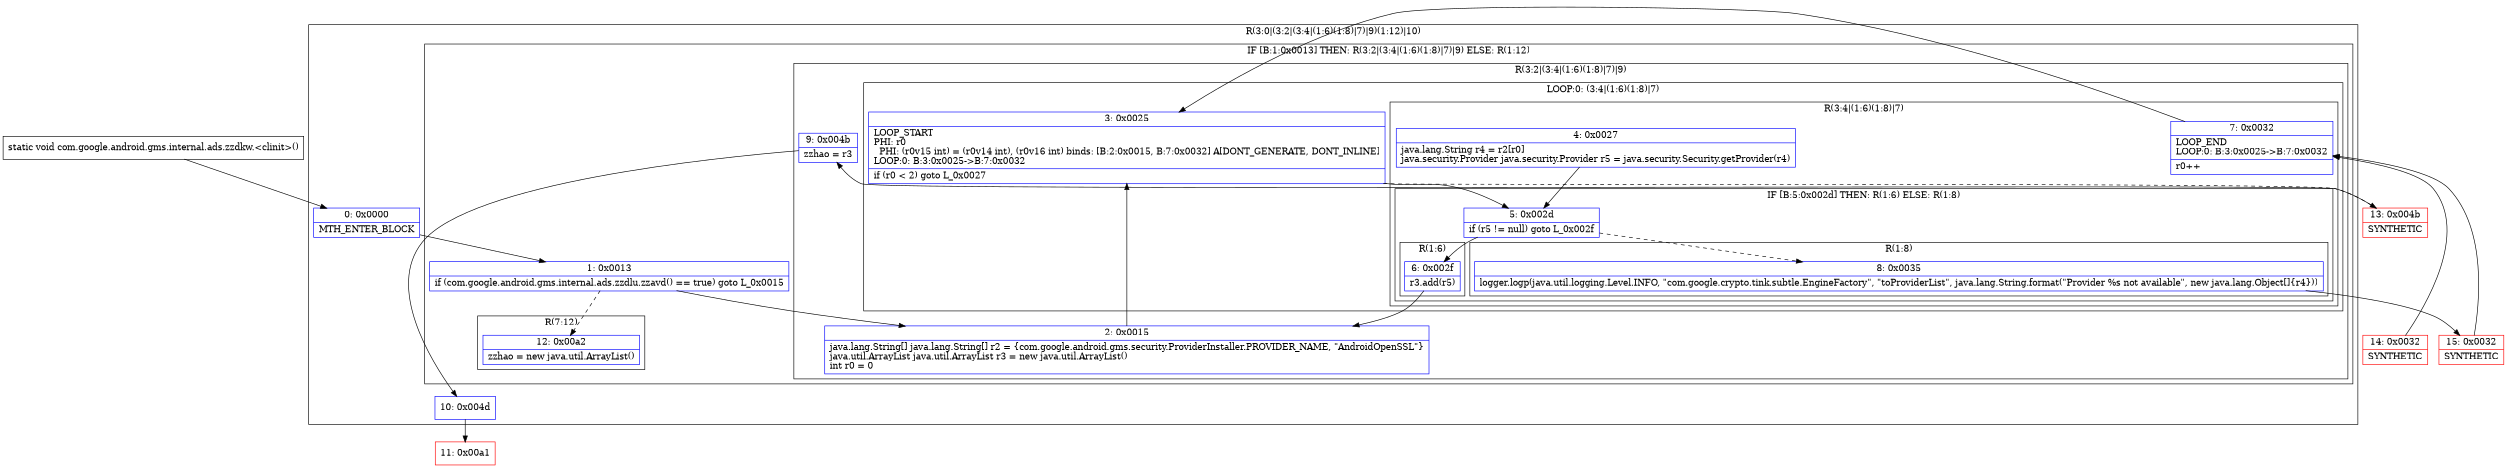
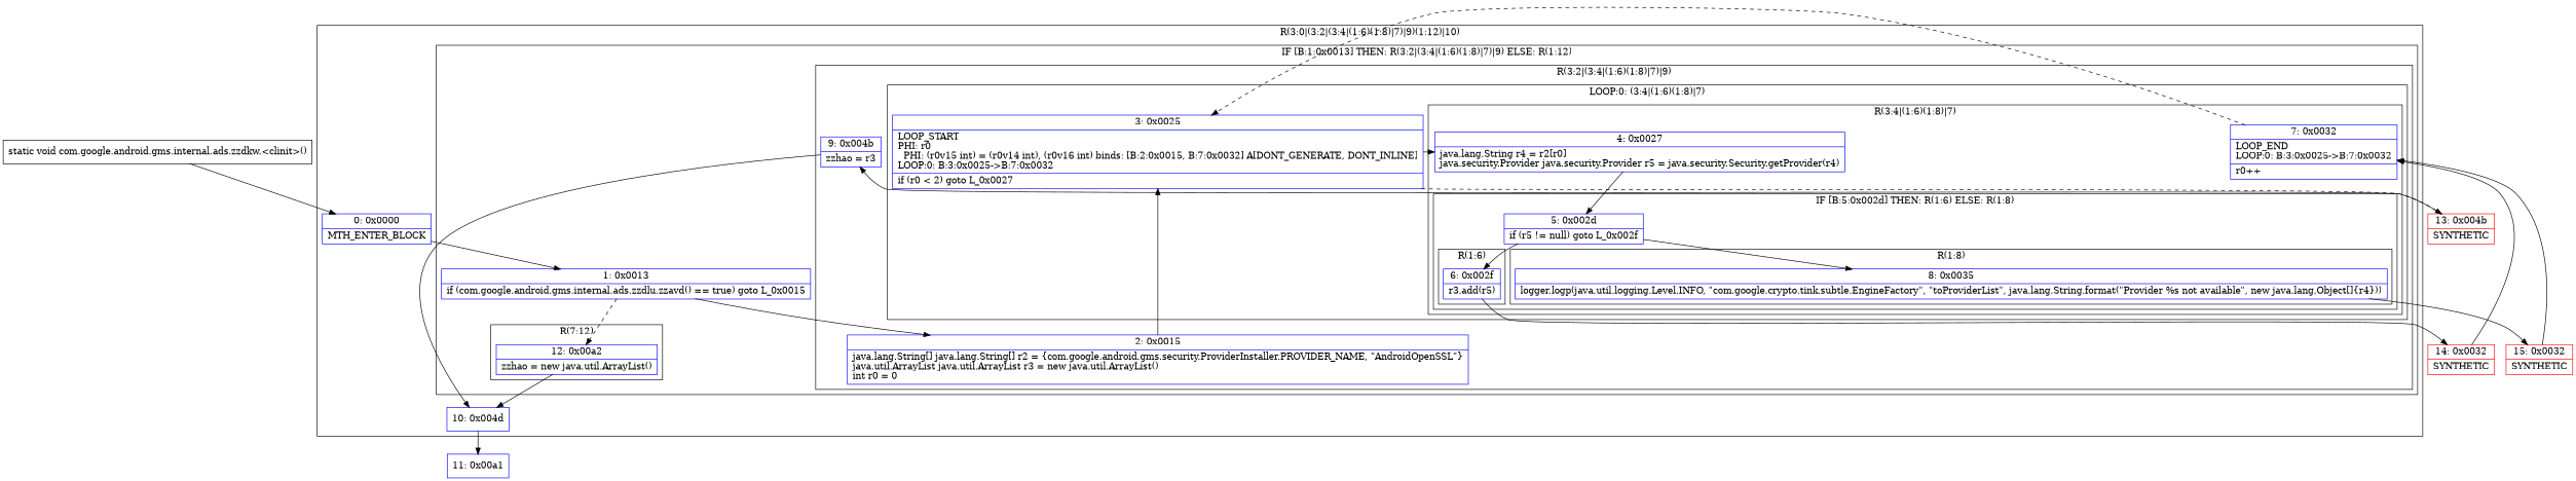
  digraph {
    node [color=blue shape=record]
    n1 [label="{6\:\ 0x002f|r3.add(r5)\l}"]
    n2 [label="{8\:\ 0x0035|logger.logp(java.util.logging.Level.INFO, \"com.google.crypto.tink.subtle.EngineFactory\", \"toProviderList\", java.lang.String.format(\"Provider %s not available\", new java.lang.Object[]\{r4\}))\l}"]
    n3 [label="{5\:\ 0x002d|if (r5 != null) goto L_0x002f\l}"]
    n4 [label="{4\:\ 0x0027|java.lang.String r4 = r2[r0]\ljava.security.Provider java.security.Provider r5 = java.security.Security.getProvider(r4)\l}"]
    n5 [label="{7\:\ 0x0032|LOOP_END\lLOOP:0: B:3:0x0025\-\>B:7:0x0032\l|r0++\l}"]
    n6 [label="{3\:\ 0x0025|LOOP_START\lPHI: r0 \l  PHI: (r0v15 int) = (r0v14 int), (r0v16 int) binds: [B:2:0x0015, B:7:0x0032] A[DONT_GENERATE, DONT_INLINE]\lLOOP:0: B:3:0x0025\-\>B:7:0x0032\l|if (r0 \< 2) goto L_0x0027\l}"]
    n7 [label="{2\:\ 0x0015|java.lang.String[] java.lang.String[] r2 = \{com.google.android.gms.security.ProviderInstaller.PROVIDER_NAME, \"AndroidOpenSSL\"\}\ljava.util.ArrayList java.util.ArrayList r3 = new java.util.ArrayList()\lint r0 = 0\l}"]
    n8 [label="{9\:\ 0x004b|zzhao = r3\l}"]
    n9 [label="{12\:\ 0x00a2|zzhao = new java.util.ArrayList()\l}"]
    n10 [label="{1\:\ 0x0013|if (com.google.android.gms.internal.ads.zzdlu.zzavd() == true) goto L_0x0015\l}"]
    n11 [label="{0\:\ 0x0000|MTH_ENTER_BLOCK\l}"]
    n12 [label="{10\:\ 0x004d}"]
    n13 [color=red label="{14\:\ 0x0032|SYNTHETIC\l}"]
    n14 [color=red label="{15\:\ 0x0032|SYNTHETIC\l}"]
    n15 [color=red label="{13\:\ 0x004b|SYNTHETIC\l}"]
-   n16 [color=red label="{11\:\ 0x00a1}"]
+   n16 [label="{11\:\ 0x00a1}"]
    n17 [label="{static void com.google.android.gms.internal.ads.zzdkw.\<clinit\>() }" color=""]
    subgraph cluster_1 {
      label="R(3:0|(3:2|(3:4|(1:6)(1:8)|7)|9)(1:12)|10)"
      n11
      n12
      subgraph cluster_2 {
        label="IF [B:1:0x0013] THEN: R(3:2|(3:4|(1:6)(1:8)|7)|9) ELSE: R(1:12)"
        n10
        subgraph cluster_3 {
          label="R(3:2|(3:4|(1:6)(1:8)|7)|9)"
          n7
          n8
          subgraph cluster_4 {
            label="LOOP:0: (3:4|(1:6)(1:8)|7)"
            n6
            subgraph cluster_5 {
              label="R(3:4|(1:6)(1:8)|7)"
              n4
              n5
              subgraph cluster_6 {
                label="IF [B:5:0x002d] THEN: R(1:6) ELSE: R(1:8)"
                n3
                subgraph cluster_7 {
                  label="R(1:6)"
                  n1
                }
                subgraph cluster_8 {
                  label="R(1:8)"
                  n2
                }
              }
            }
          }
        }
        subgraph cluster_9 {
          label="R(7:12)"
          n9
        }
      }
    }
-   n1 -> n7
+   n1 -> n13
    n2 -> n14
    n3 -> n1
-   n3 -> n2 [style=dashed]
+   n3 -> n2 [style=solid]
    n4 -> n3
-   n5 -> n6
-   n6 -> n3
+   n5 -> n6 [style=dashed]
+   n6 -> n4
    n6 -> n15 [style=dashed]
    n7 -> n6
    n8 -> n12
+   n9 -> n12
    n10 -> n7
    n10 -> n9 [style=dashed]
    n11 -> n10
    n12 -> n16
    n13 -> n5
    n14 -> n5
    n15 -> n8
    n17 -> n11
  }
